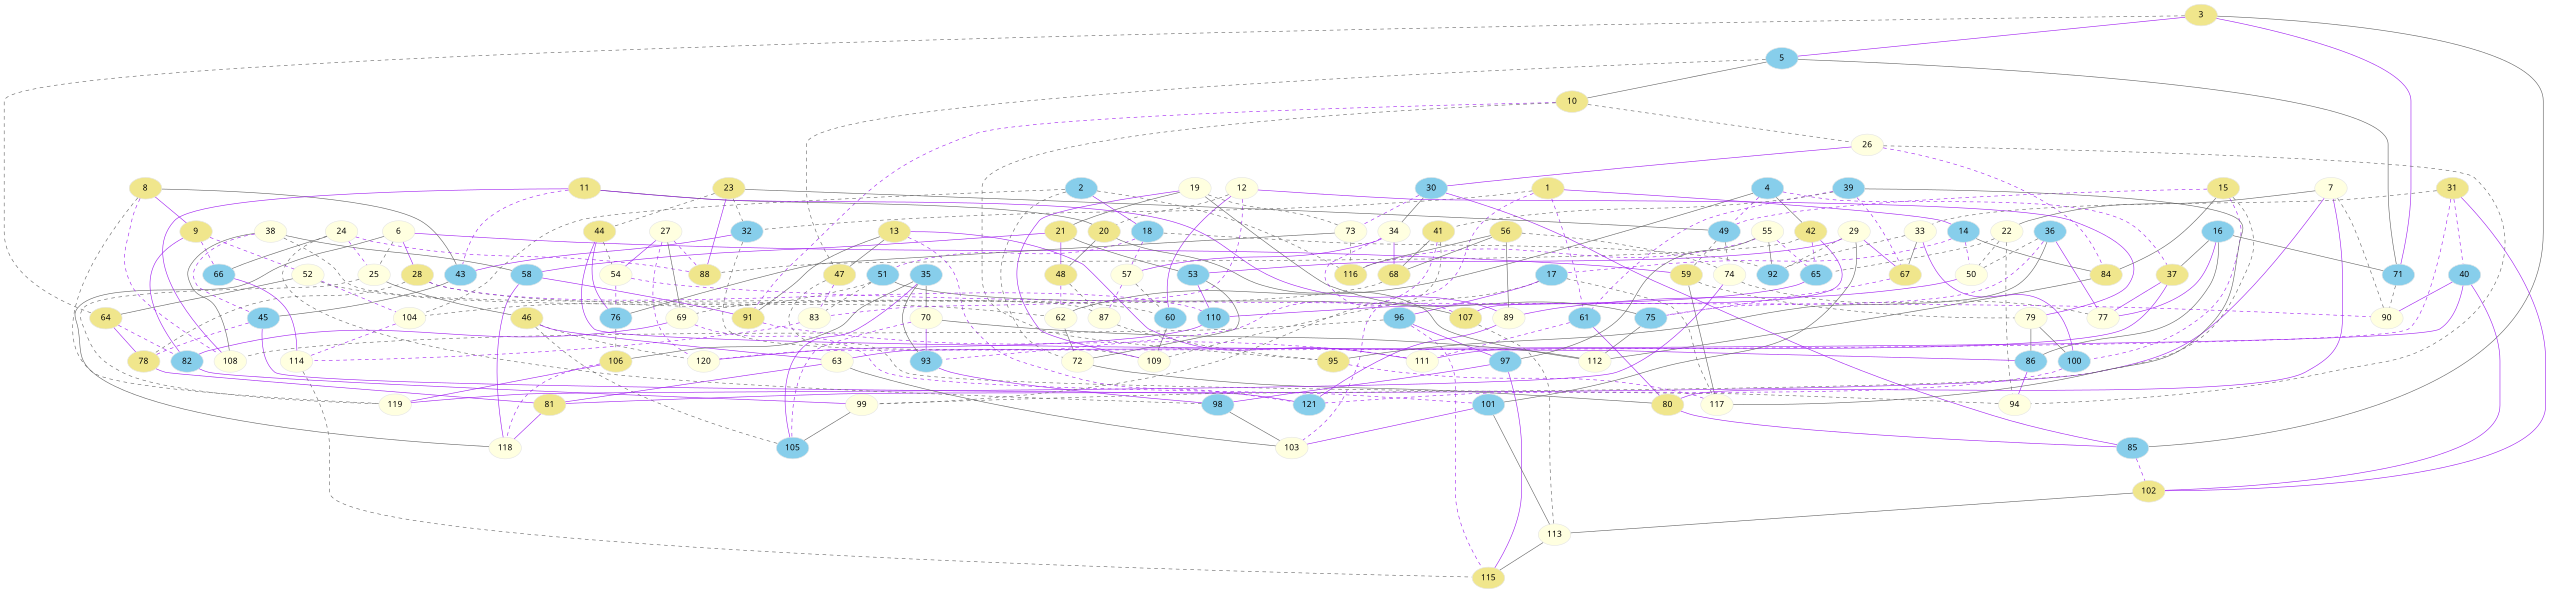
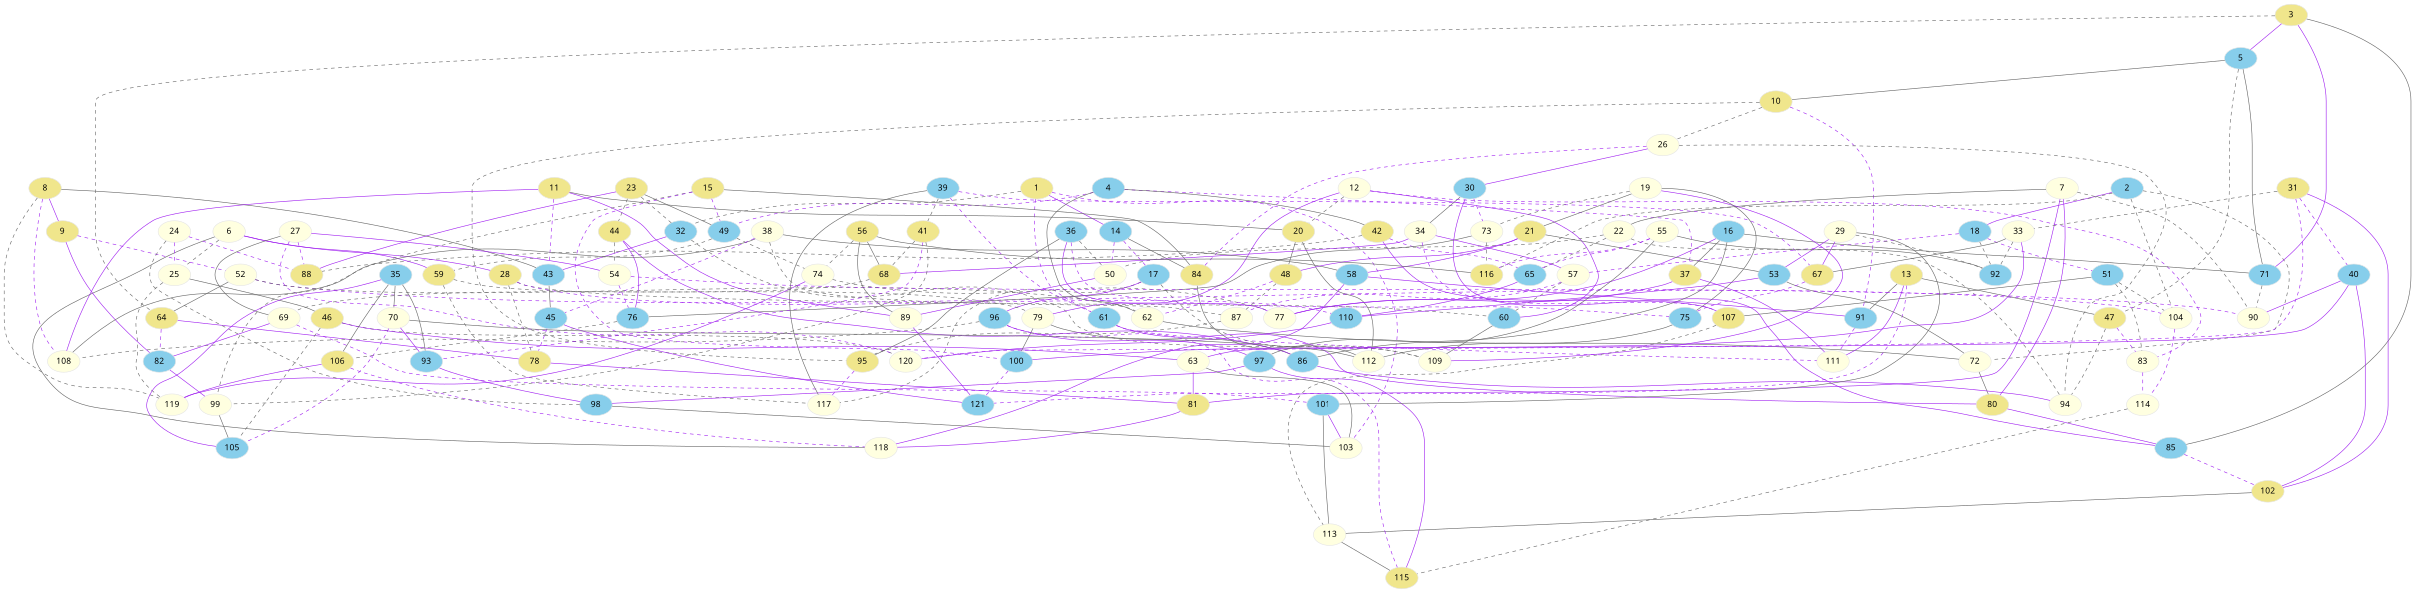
  graph {
    fontname="Noto Sans"
    node [color=gray90 fillcolor=lightyellow fontname="Noto Sans" style=filled]
    edge [color=purple fontname="Noto Sans" style=solid]
    1 [fillcolor=khaki]
    14 [fillcolor=skyblue]
    32 [fillcolor=skyblue]
    61 [fillcolor=skyblue]
    103
    17 [fillcolor=skyblue]
    50
    84 [fillcolor=khaki]
    43 [fillcolor=skyblue]
    109
    80 [fillcolor=khaki]
    111
    2 [fillcolor=skyblue]
    18 [fillcolor=skyblue]
    72
    104
    116 [fillcolor=khaki]
    51 [fillcolor=skyblue]
    57
    92 [fillcolor=skyblue]
    114
    3 [fillcolor=khaki]
    5 [fillcolor=skyblue]
    64 [fillcolor=khaki]
    71 [fillcolor=skyblue]
    85 [fillcolor=skyblue]
    10 [fillcolor=khaki]
    47 [fillcolor=khaki]
    82 [fillcolor=skyblue]
    78 [fillcolor=khaki]
    90
    102 [fillcolor=khaki]
    4 [fillcolor=skyblue]
    37 [fillcolor=khaki]
    42 [fillcolor=khaki]
    49 [fillcolor=skyblue]
    62
    77
    65 [fillcolor=skyblue]
    88 [fillcolor=khaki]
    107 [fillcolor=khaki]
    59 [fillcolor=khaki]
    74
    26
-   91 [fillcolor=khaki]
+   91 [fillcolor=skyblue]
    95 [fillcolor=khaki]
    83
    94
    6
    25
    28 [fillcolor=khaki]
    118
    119
    46 [fillcolor=khaki]
    60 [fillcolor=skyblue]
    110 [fillcolor=skyblue]
    79
    117
    7
    22
    81 [fillcolor=khaki]
    8 [fillcolor=khaki]
    9 [fillcolor=khaki]
    108
    52
-   66 [fillcolor=skyblue]
    45 [fillcolor=skyblue]
    99
    30 [fillcolor=skyblue]
    11 [fillcolor=khaki]
    20 [fillcolor=khaki]
    89
    48 [fillcolor=khaki]
    112
    121 [fillcolor=skyblue]
    12
    100 [fillcolor=skyblue]
    86 [fillcolor=skyblue]
    13 [fillcolor=khaki]
    96 [fillcolor=skyblue]
    15 [fillcolor=khaki]
    105 [fillcolor=skyblue]
    16 [fillcolor=skyblue]
    97 [fillcolor=skyblue]
    115 [fillcolor=khaki]
    87
    19
    21 [fillcolor=khaki]
    73
    75 [fillcolor=skyblue]
    53 [fillcolor=skyblue]
    58 [fillcolor=skyblue]
    76 [fillcolor=skyblue]
    23 [fillcolor=khaki]
    44 [fillcolor=khaki]
    54
    24
    98 [fillcolor=skyblue]
    120
    63
    34
    27
    69
    101 [fillcolor=skyblue]
    29
    67 [fillcolor=khaki]
    113
    68 [fillcolor=khaki]
    31 [fillcolor=khaki]
    33
    40 [fillcolor=skyblue]
    35 [fillcolor=skyblue]
    70
    93 [fillcolor=skyblue]
    106 [fillcolor=khaki]
    36 [fillcolor=skyblue]
    38
    39 [fillcolor=skyblue]
    41 [fillcolor=khaki]
    55
    56 [fillcolor=khaki]
    1 -- 14
    1 -- 32 [color=gray40 style=dashed]
    1 -- 61 [style=dashed]
    1 -- 103 [style=dashed]
    14 -- 17 [style=dashed]
    14 -- 50 [style=dashed]
    14 -- 84 [color=gray40]
    32 -- 43
    32 -- 109 [color=gray40 style=dashed]
    61 -- 80
    61 -- 111 [style=dashed]
    17 -- 109 [color=gray40 style=dashed]
    17 -- 117 [color=gray40 style=dashed]
    17 -- 96
    50 -- 89
    84 -- 112 [color=gray40]
    43 -- 45 [color=gray40]
    80 -- 85
    2 -- 18
    2 -- 72 [color=gray40 style=dashed]
    2 -- 104 [color=gray40 style=dashed]
    2 -- 116 [color=gray40 style=dashed]
    18 -- 51 [style=dashed]
    18 -- 57 [style=dashed]
    18 -- 92 [color=gray40 style=dashed]
    72 -- 80 [color=gray40]
    104 -- 114 [style=dashed]
    51 -- 104 [color=gray40 style=dashed]
    51 -- 107 [color=gray40]
    51 -- 83 [color=gray40 style=dashed]
    57 -- 60 [color=gray40 style=dashed]
    57 -- 87 [style=dashed]
    114 -- 115 [color=gray40 style=dashed]
    3 -- 5
    3 -- 64 [color=gray40 style=dashed]
    3 -- 71
    3 -- 85 [color=gray40]
    5 -- 71 [color=gray40]
    5 -- 10 [color=gray40]
    5 -- 47 [color=gray40 style=dashed]
    64 -- 82 [style=dashed]
    64 -- 78
    71 -- 90 [color=gray40 style=dashed]
    85 -- 102 [style=dashed]
    10 -- 26 [color=gray40 style=dashed]
    10 -- 91 [style=dashed]
    10 -- 95 [color=gray40 style=dashed]
    47 -- 83 [style=dashed]
    47 -- 94 [color=gray40 style=dashed]
    82 -- 99
    78 -- 81
    102 -- 113 [color=gray40]
    4 -- 37 [style=dashed]
    4 -- 42 [color=gray40]
    4 -- 49 [style=dashed]
    4 -- 62 [color=gray40]
    37 -- 111
    37 -- 77
    42 -- 65 [style=dashed]
    42 -- 88 [color=gray40 style=dashed]
    42 -- 107
    49 -- 59 [color=gray40 style=dashed]
    49 -- 74 [color=gray40 style=dashed]
    62 -- 72 [color=gray40]
    65 -- 110
    107 -- 113 [color=gray40 style=dashed]
    59 -- 79 [color=gray40 style=dashed]
-   59 -- 117 [color=gray40]
+   59 -- 117 [color=gray40 style=dashed]
    74 -- 77 [color=gray40 style=dashed]
    74 -- 119
    26 -- 84 [style=dashed]
    26 -- 94 [color=gray40 style=dashed]
    26 -- 30
    91 -- 111 [style=dashed]
    95 -- 117 [style=dashed]
    83 -- 114 [style=dashed]
    6 -- 59
    6 -- 25 [color=gray40 style=dashed]
    6 -- 28
    6 -- 118 [color=gray40]
    25 -- 119 [color=gray40 style=dashed]
    25 -- 46 [color=gray40]
    28 -- 78 [color=gray40 style=dashed]
    28 -- 60 [color=gray40 style=dashed]
    28 -- 110 [style=dashed]
    46 -- 105 [color=gray40 style=dashed]
    46 -- 120 [color=gray40 style=dashed]
    46 -- 63
    60 -- 109 [color=gray40]
    110 -- 120
    79 -- 100 [color=gray40]
    79 -- 86 [color=gray40]
    7 -- 80
    7 -- 90 [color=gray40 style=dashed]
    7 -- 22 [color=gray40]
    7 -- 81
    22 -- 50 [color=gray40 style=dashed]
    22 -- 65 [color=gray40 style=dashed]
    22 -- 94 [color=gray40 style=dashed]
    81 -- 118
    8 -- 43 [color=gray40]
    8 -- 119 [color=gray40 style=dashed]
    8 -- 9
    8 -- 108 [style=dashed]
    9 -- 82
    9 -- 52 [style=dashed]
-   9 -- 66 [style=dashed]
    52 -- 104 [style=dashed]
    52 -- 64 [color=gray40]
    52 -- 62 [color=gray40 style=dashed]
-   66 -- 114
    45 -- 78 [style=dashed]
    45 -- 121
    99 -- 105 [color=gray40]
    30 -- 85
    30 -- 73 [style=dashed]
    30 -- 34 [color=gray40]
    11 -- 43 [style=dashed]
    11 -- 108
    11 -- 20 [color=gray40]
    11 -- 89
    20 -- 48 [color=gray40]
    20 -- 112 [color=gray40]
    89 -- 121
    48 -- 62 [style=dashed]
    48 -- 87 [color=gray40 style=dashed]
    12 -- 83 [style=dashed]
    12 -- 60
    12 -- 79
    12 -- 20 [color=gray40 style=dashed]
    100 -- 121 [style=dashed]
    86 -- 94
    13 -- 111
    13 -- 47 [color=gray40]
    13 -- 91 [color=gray40]
    13 -- 121 [style=dashed]
    96 -- 108 [color=gray40 style=dashed]
    96 -- 97
    96 -- 115 [style=dashed]
    15 -- 84 [color=gray40]
    15 -- 49 [style=dashed]
    15 -- 99 [color=gray40 style=dashed]
    15 -- 100 [style=dashed]
    16 -- 71 [color=gray40]
    16 -- 37 [color=gray40]
    16 -- 77
    16 -- 86 [color=gray40]
    97 -- 115
    97 -- 98
    87 -- 95 [color=gray40 style=dashed]
    19 -- 109
    19 -- 21 [color=gray40]
    19 -- 73 [color=gray40 style=dashed]
    19 -- 75 [color=gray40]
    21 -- 48
    21 -- 53 [color=gray40]
    21 -- 58
    73 -- 116 [color=gray40 style=dashed]
    73 -- 76 [color=gray40]
    75 -- 112 [color=gray40]
    53 -- 72 [color=gray40]
    53 -- 110
    58 -- 91
    58 -- 118
    76 -- 106 [color=gray40 style=dashed]
    23 -- 32 [color=gray40 style=dashed]
    23 -- 49 [color=gray40]
    23 -- 88
    23 -- 44 [color=gray40 style=dashed]
    44 -- 86
    44 -- 76
    44 -- 54 [color=gray40 style=dashed]
    54 -- 90 [style=dashed]
    54 -- 76 [style=dashed]
    24 -- 88 [style=dashed]
    24 -- 25 [style=dashed]
-   24 -- 66 [color=gray40]
    24 -- 98 [color=gray40 style=dashed]
    98 -- 103 [color=gray40]
    63 -- 103 [color=gray40]
    63 -- 81
    34 -- 57
    34 -- 107 [style=dashed]
    34 -- 68
    27 -- 88 [style=dashed]
    27 -- 54
    27 -- 120 [style=dashed]
    27 -- 69 [color=gray40]
    69 -- 82
    69 -- 101 [style=dashed]
    101 -- 103
    101 -- 113 [color=gray40]
    29 -- 92 [color=gray40 style=dashed]
    29 -- 53
    29 -- 101 [color=gray40]
    29 -- 67
    67 -- 75 [style=dashed]
    113 -- 115 [color=gray40]
    68 -- 69 [color=gray40 style=dashed]
    31 -- 102
    31 -- 120 [style=dashed]
    31 -- 33 [color=gray40 style=dashed]
    31 -- 40 [style=dashed]
    33 -- 92 [color=gray40 style=dashed]
    33 -- 100
    33 -- 67 [color=gray40]
    40 -- 90
    40 -- 102
    40 -- 63
    35 -- 105
    35 -- 70 [color=gray40]
    35 -- 93 [color=gray40]
    35 -- 106 [color=gray40]
    70 -- 112 [color=gray40]
    70 -- 105 [style=dashed]
    70 -- 93
    93 -- 98
    106 -- 118 [style=dashed]
    106 -- 119
    36 -- 50 [color=gray40 style=dashed]
    36 -- 77
    36 -- 95 [color=gray40]
    36 -- 75 [style=dashed]
    38 -- 108 [color=gray40]
    38 -- 45 [style=dashed]
    38 -- 87 [color=gray40 style=dashed]
    38 -- 58 [color=gray40]
    39 -- 61 [style=dashed]
    39 -- 117 [color=gray40]
    39 -- 67 [style=dashed]
    39 -- 41 [color=gray40 style=dashed]
    41 -- 99 [color=gray40 style=dashed]
-   41 -- 68 [color=gray40]
+   41 -- 68 [color=gray40 style=dashed]
    41 -- 93 [style=dashed]
    55 -- 116 [style=dashed]
    55 -- 92 [color=gray40]
    55 -- 65 [style=dashed]
    55 -- 97 [color=gray40]
    56 -- 116 [color=gray40]
    56 -- 74 [color=gray40 style=dashed]
    56 -- 89 [color=gray40]
    56 -- 68 [color=gray40]
  }
